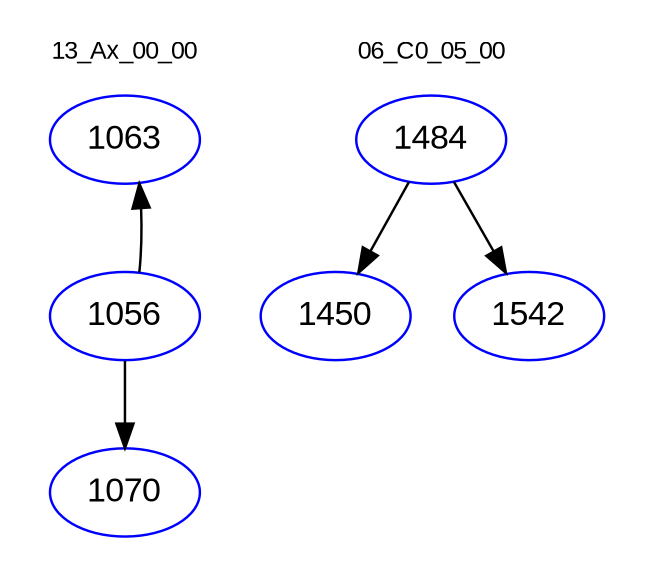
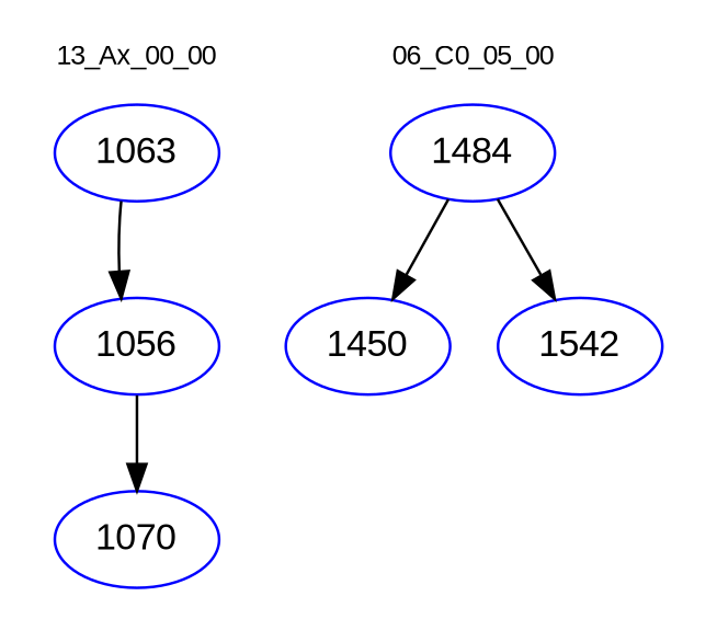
  digraph {
    fontname="Liberation Sans"
    node [color=blue fontname="Liberation Sans"]
    edge [color=black fontname="Liberation Sans"]
    n1 [label=1063]
    n2 [label=1056]
    n3 [label=1070]
    n4 [label=1484]
    n5 [label=1450]
    n6 [label=1542]
    subgraph cluster_1 {
      color=white
      fontsize=10
      label="13_Ax_00_00"
      n1
      n2
      n3
    }
    subgraph cluster_2 {
      color=white
      fontsize=10
      label="06_C0_05_00"
      n4
      n5
      n6
    }
-   n2 -> n1
+   n1 -> n2
    n2 -> n3
    n4 -> n5
    n4 -> n6
  }
